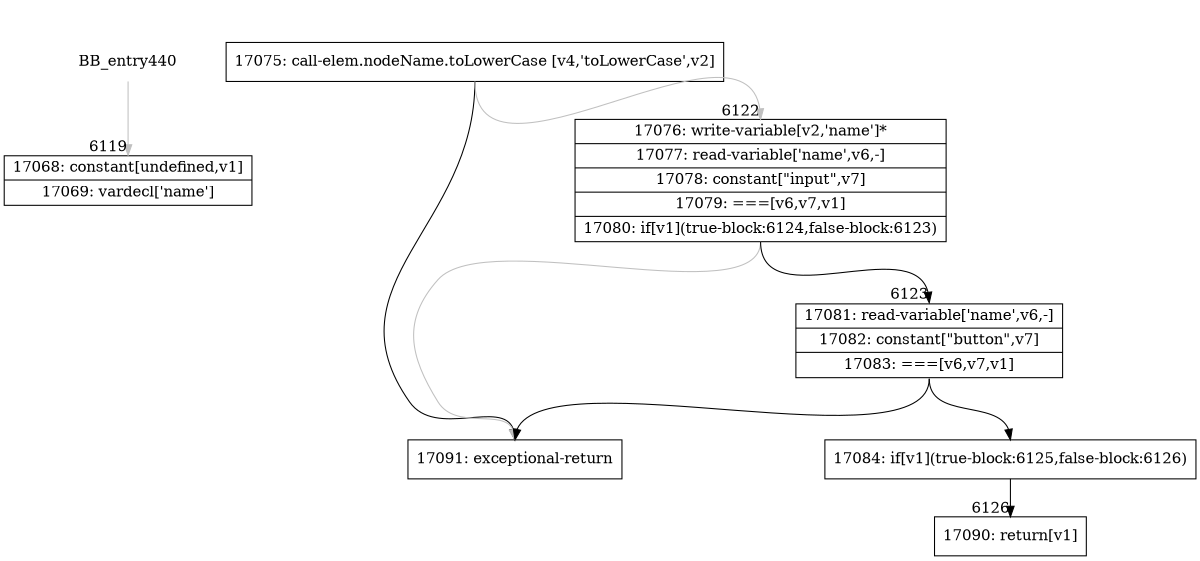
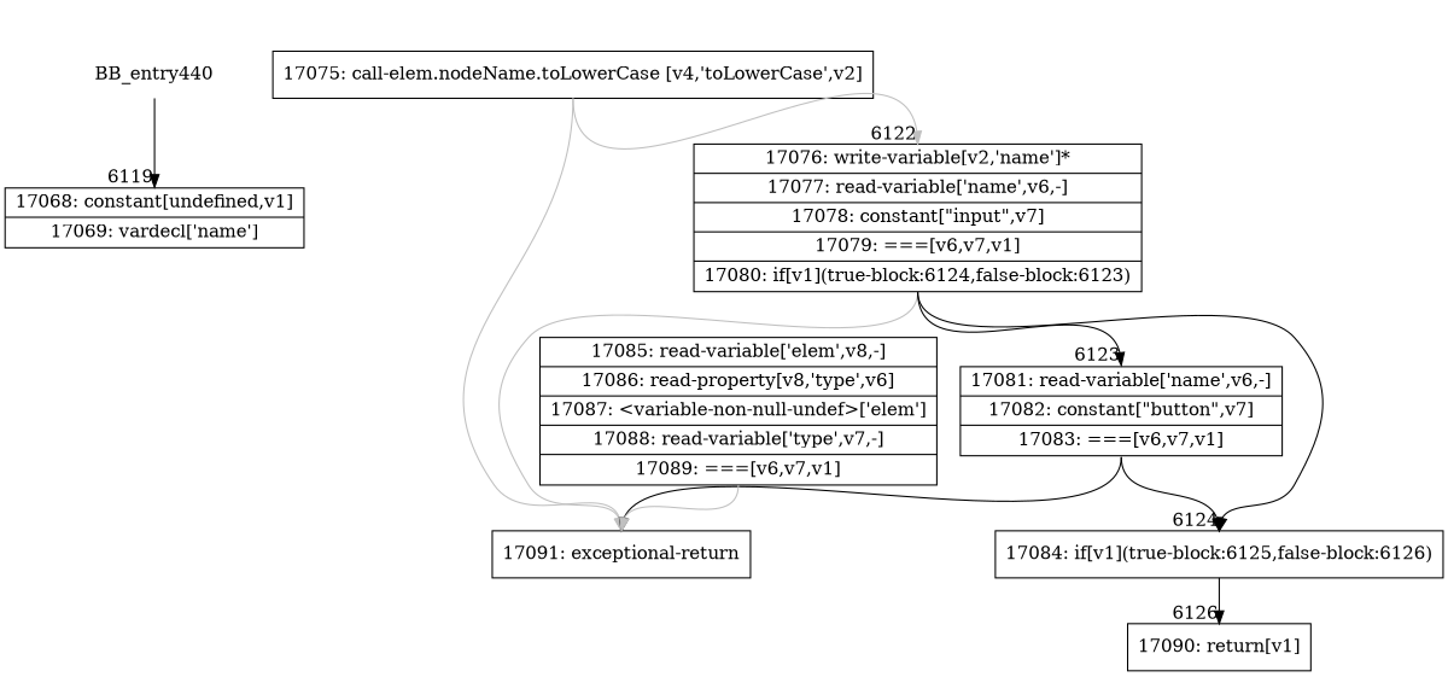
  digraph {
    fontname="DejaVu Serif"
    rankdir=TD
    node [fontname="DejaVu Serif" shape=record]
    edge [fontname="DejaVu Serif" headport=n tailport=s]
    n1 [label=BB_entry440 shape=none]
    n2 [label="{17068: constant[undefined,v1]|17069: vardecl['name']}"]
    n3 [label="{17075: call-elem.nodeName.toLowerCase [v4,'toLowerCase',v2]}"]
    n4 [label="{17091: exceptional-return}"]
    n5 [label="{17076: write-variable[v2,'name']*|17077: read-variable['name',v6,-]|17078: constant[\"input\",v7]|17079: ===[v6,v7,v1]|17080: if[v1](true-block:6124,false-block:6123)}"]
    n6 [label="{17084: if[v1](true-block:6125,false-block:6126)}"]
    n7 [label="{17081: read-variable['name',v6,-]|17082: constant[\"button\",v7]|17083: ===[v6,v7,v1]}"]
    n8 [label="{17090: return[v1]}"]
-   n1 -> n2 [headlabel="    6119" color=gray]
-   n3 -> n4 [color=black]
+   n9 [label="{17085: read-variable['elem',v8,-]|17086: read-property[v8,'type',v6]|17087: \<variable-non-null-undef\>['elem']|17088: read-variable['type',v7,-]|17089: ===[v6,v7,v1]}"]
+   n1 -> n2 [headlabel="    6119"]
+   n3 -> n4 [color=gray]
    n3 -> n5 [color=gray headlabel="      6122"]
    n5 -> n4 [color=gray]
+   n5 -> n6 [headlabel="      6124"]
    n5 -> n7 [headlabel="      6123"]
    n6 -> n8 [headlabel="      6126"]
    n7 -> n4 [color=black]
    n7 -> n6
+   n9 -> n4 [color=gray]
  }
